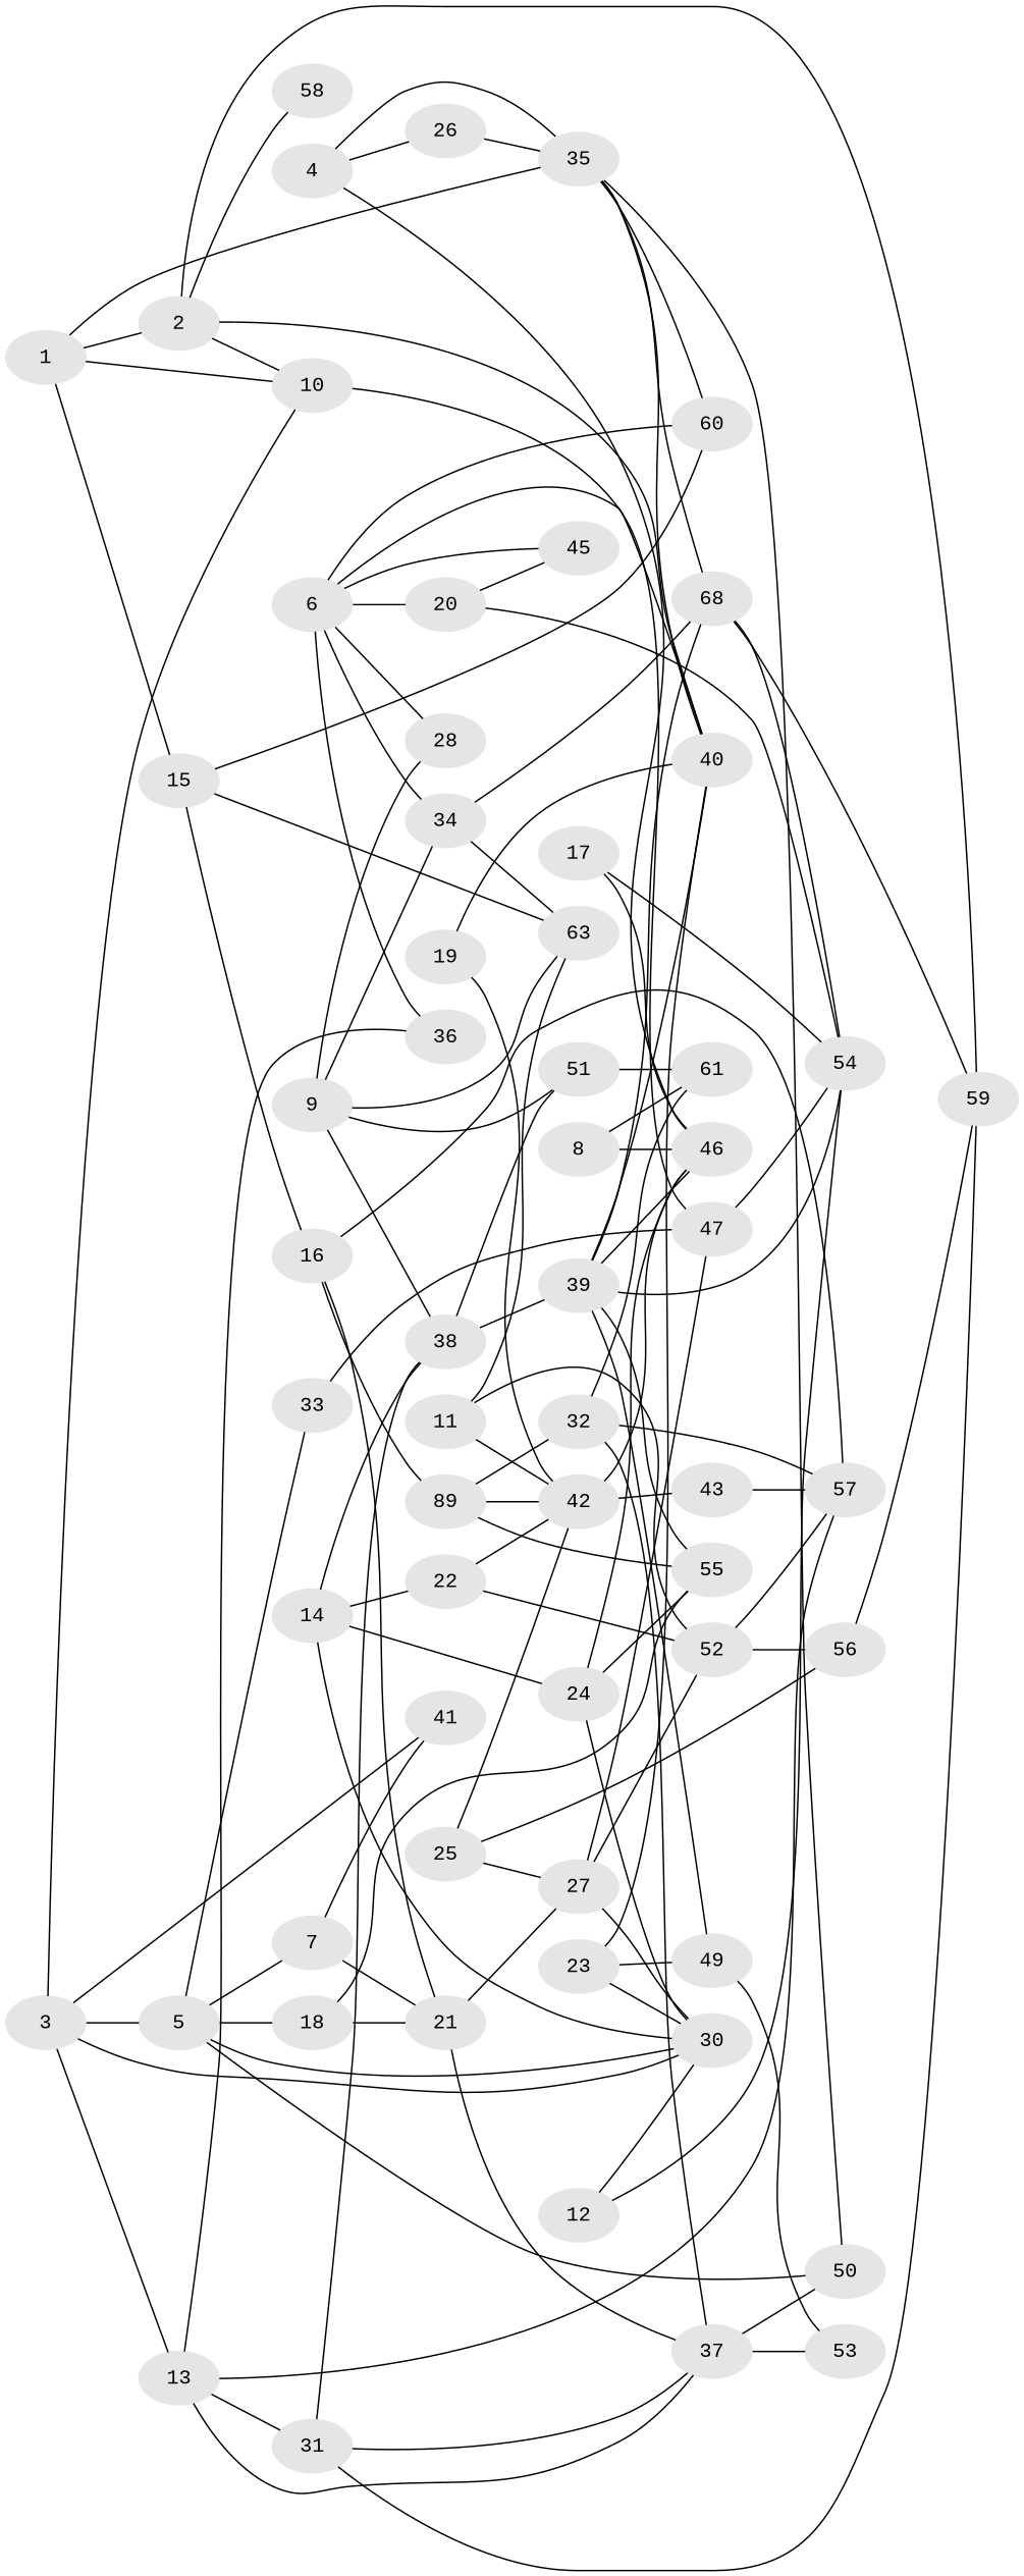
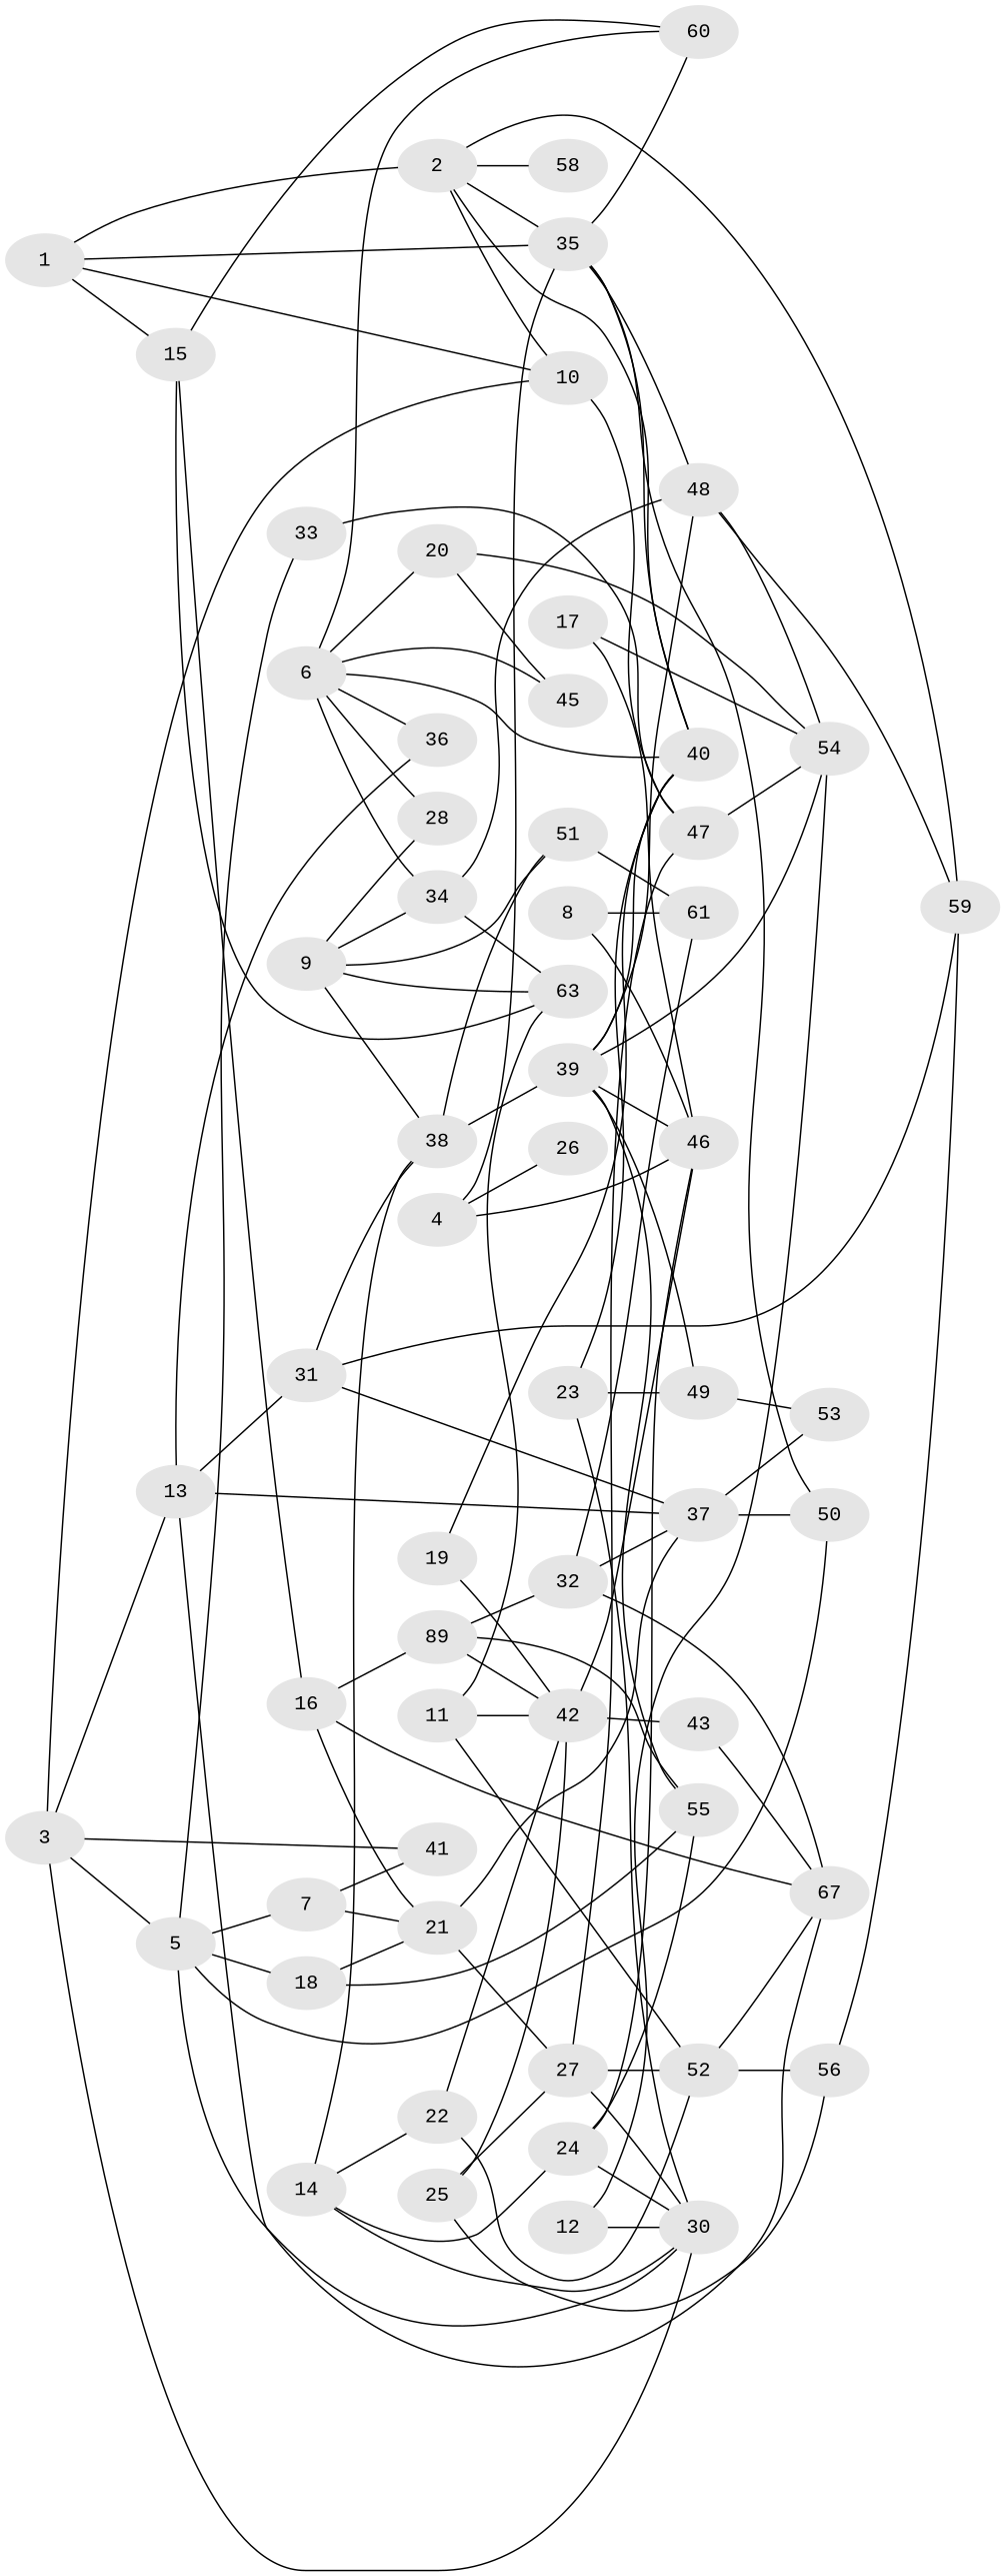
  graph {
    fontname="Liberation Mono"
    rankdir=LR
    node [color=gray90 fontname="Liberation Mono" style=filled]
    edge [fontname="Liberation Mono"]
    1
    2
    10
    15
    35
    40
    58
    59
    47
    60
    63
    16
    50
-   48 [label=68]
+   48
    3
    5
    13
    30
    41
    7
    18
    33
    36
    31
    37
-   57
+   57 [label=67]
    4
    26
    46
    21
    55
    6
    20
    28
    34
    45
    54
    27
    8
    61
    9
    38
    51
    39
    11
    42
    52
    43
    56
    12
    53
    14
    22
    24
    n55 [label=89]
    32
    17
    19
    23
    49
    25
    1 -- 2
    1 -- 10
    1 -- 15
    1 -- 35
    2 -- 10
    2 -- 40
    2 -- 58
    2 -- 59
    10 -- 47
    15 -- 60
    15 -- 63
    15 -- 16
    35 -- 40
    35 -- 60
    35 -- 50
    35 -- 48
    47 -- 54
    16 -- 57
    16 -- 21
    16 -- n55
    48 -- 59
    48 -- 54
    3 -- 10
    3 -- 5
    3 -- 13
    3 -- 30
    3 -- 41
    5 -- 50
    5 -- 30
    5 -- 7
    5 -- 18
    5 -- 33
    13 -- 36
    13 -- 31
    13 -- 37
    13 -- 57
    7 -- 41
    7 -- 21
    18 -- 21
    18 -- 55
    33 -- 47
    31 -- 59
    31 -- 37
    31 -- 38
    37 -- 50
    37 -- 53
    4 -- 35
    4 -- 26
    4 -- 46
-   26 -- 35
+   2 -- 35
    21 -- 37
    21 -- 27
    6 -- 40
    6 -- 60
    6 -- 36
    6 -- 20
    6 -- 28
    6 -- 34
    6 -- 45
    20 -- 45
    20 -- 54
    34 -- 63
    34 -- 48
    27 -- 47
    27 -- 30
    27 -- 52
    8 -- 46
    8 -- 61
    9 -- 63
    9 -- 28
    9 -- 34
    9 -- 38
    9 -- 51
    38 -- 51
    38 -- 39
    51 -- 61
    39 -- 40
    39 -- 48
    39 -- 46
    39 -- 55
    39 -- 54
    39 -- 49
    11 -- 63
    11 -- 42
    11 -- 52
    42 -- 46
    42 -- 43
    52 -- 57
    52 -- 56
    43 -- 57
    56 -- 59
    12 -- 30
    12 -- 54
    14 -- 30
    14 -- 38
    14 -- 22
    14 -- 24
    22 -- 42
    22 -- 52
    24 -- 30
    24 -- 46
    24 -- 55
    n55 -- 55
    n55 -- 42
    n55 -- 32
    32 -- 37
    32 -- 57
    32 -- 61
    17 -- 46
    17 -- 54
    19 -- 40
    19 -- 42
    23 -- 40
    23 -- 30
    23 -- 49
    49 -- 53
    25 -- 27
    25 -- 42
    25 -- 56
  }
